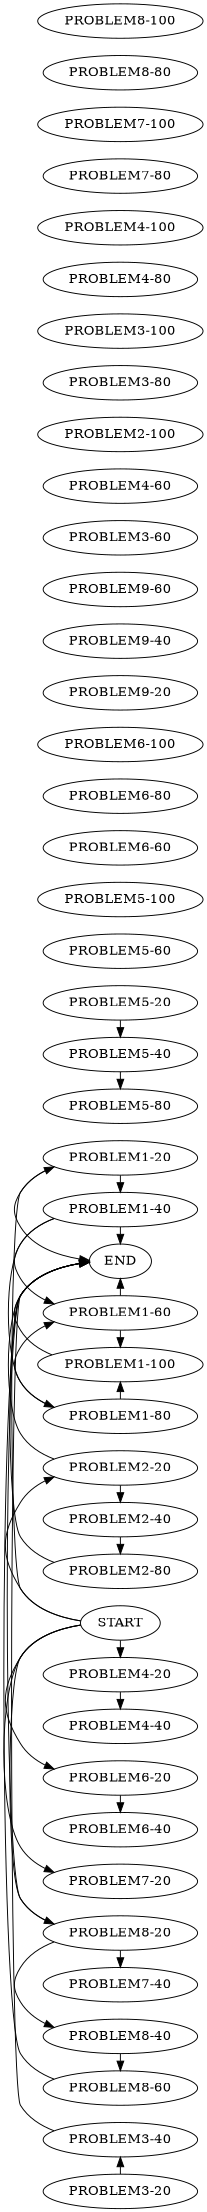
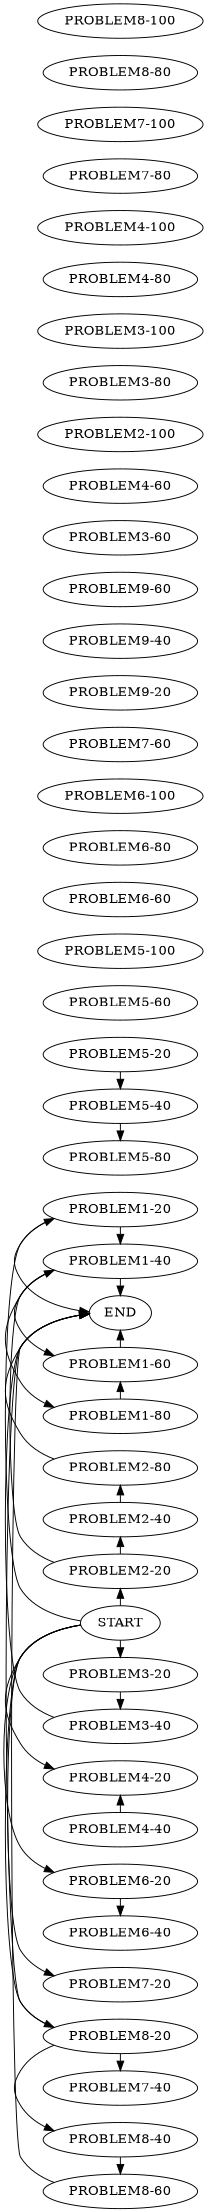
  digraph {
    fontname="DejaVu Serif"
    rankdir=LR
    node [fontname="DejaVu Serif"]
    edge [constraint=false fontname="DejaVu Serif"]
    n1 [label="PROBLEM1-20"]
    n2 [label="PROBLEM1-40"]
    n3 [label=END]
    n4 [label="PROBLEM1-60"]
    n5 [label="PROBLEM1-80"]
-   n6 [label="PROBLEM1-100"]
    n7 [label="PROBLEM2-20"]
    n8 [label="PROBLEM2-40"]
    n9 [label="PROBLEM2-80"]
    n10 [label="PROBLEM3-20"]
    n11 [label="PROBLEM3-40"]
    n12 [label="PROBLEM4-20"]
    n13 [label="PROBLEM4-40"]
    n14 [label="PROBLEM5-20"]
    n15 [label="PROBLEM5-40"]
    n16 [label="PROBLEM5-80"]
    n17 [label="PROBLEM5-60"]
    n18 [label="PROBLEM5-100"]
    n19 [label="PROBLEM6-20"]
    n20 [label="PROBLEM6-40"]
    n21 [label="PROBLEM6-60"]
    n22 [label="PROBLEM6-80"]
    n23 [label="PROBLEM6-100"]
    n24 [label="PROBLEM7-20"]
    n25 [label="PROBLEM7-40"]
+   n26 [label="PROBLEM7-60"]
    n27 [label="PROBLEM8-20"]
    n28 [label="PROBLEM8-40"]
    n29 [label="PROBLEM8-60"]
    n30 [label="PROBLEM9-20"]
    n31 [label="PROBLEM9-40"]
    n32 [label="PROBLEM9-60"]
    n33 [label="PROBLEM3-60"]
    n34 [label="PROBLEM4-60"]
    n35 [label="PROBLEM2-100"]
    n36 [label="PROBLEM3-80"]
    n37 [label="PROBLEM3-100"]
    n38 [label="PROBLEM4-80"]
    n39 [label="PROBLEM4-100"]
    n40 [label="PROBLEM7-80"]
    n41 [label="PROBLEM7-100"]
    n42 [label="PROBLEM8-80"]
    n43 [label="PROBLEM8-100"]
    n44 [label=START]
    n1 -> n2
    n1 -> n3
    n2 -> n3
    n2 -> n4
    n2 -> n5
    n4 -> n3
-   n4 -> n6
    n5 -> n4
-   n5 -> n6
-   n6 -> n3
-   n7 -> n3
+   n7 -> n2
    n7 -> n8
    n8 -> n9
    n9 -> n3
    n10 -> n11
    n11 -> n3
-   n12 -> n13
+   n13 -> n12
    n14 -> n15
    n15 -> n16
    n19 -> n20
    n27 -> n3
    n27 -> n25
    n27 -> n28
    n28 -> n29
    n29 -> n3
    n44 -> n1
    n44 -> n7
+   n44 -> n10
    n44 -> n12
    n44 -> n19
    n44 -> n24
    n44 -> n27
  }
